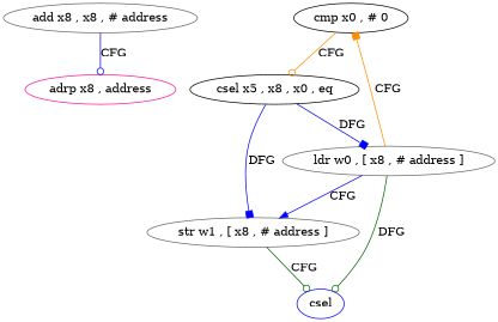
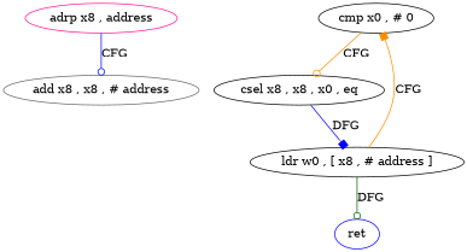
  digraph {
    node [color=black]
    edge [arrowhead=odot color=blue]
    n1 [color=deeppink label="adrp x8 , address"]
    n2 [color=gray40 label="add x8 , x8 , # address"]
    n3 [label="cmp x0 , # 0"]
-   n4 [label="csel x5 , x8 , x0 , eq"]
-   n5 [color=gray40 label="ldr w0 , [ x8 , # address ]"]
-   n6 [color=gray40 label="str w1 , [ x8 , # address ]"]
-   n7 [color=blue label=csel]
-   n2 -> n1 [label=CFG]
+   n4 [label="csel x8 , x8 , x0 , eq"]
+   n5 [label="ldr w0 , [ x8 , # address ]"]
+   n7 [color=blue label=ret]
+   n1 -> n2 [label=CFG]
    n3 -> n4 [color=darkorange label=CFG]
    n4 -> n5 [arrowhead=box label=DFG]
-   n4 -> n6 [arrowhead=box label=DFG]
    n5 -> n3 [arrowhead=box color=darkorange label=CFG]
-   n5 -> n6 [arrowhead=normal label=CFG]
    n5 -> n7 [color=darkgreen label=DFG]
-   n6 -> n7 [color=darkgreen label=CFG]
  }
